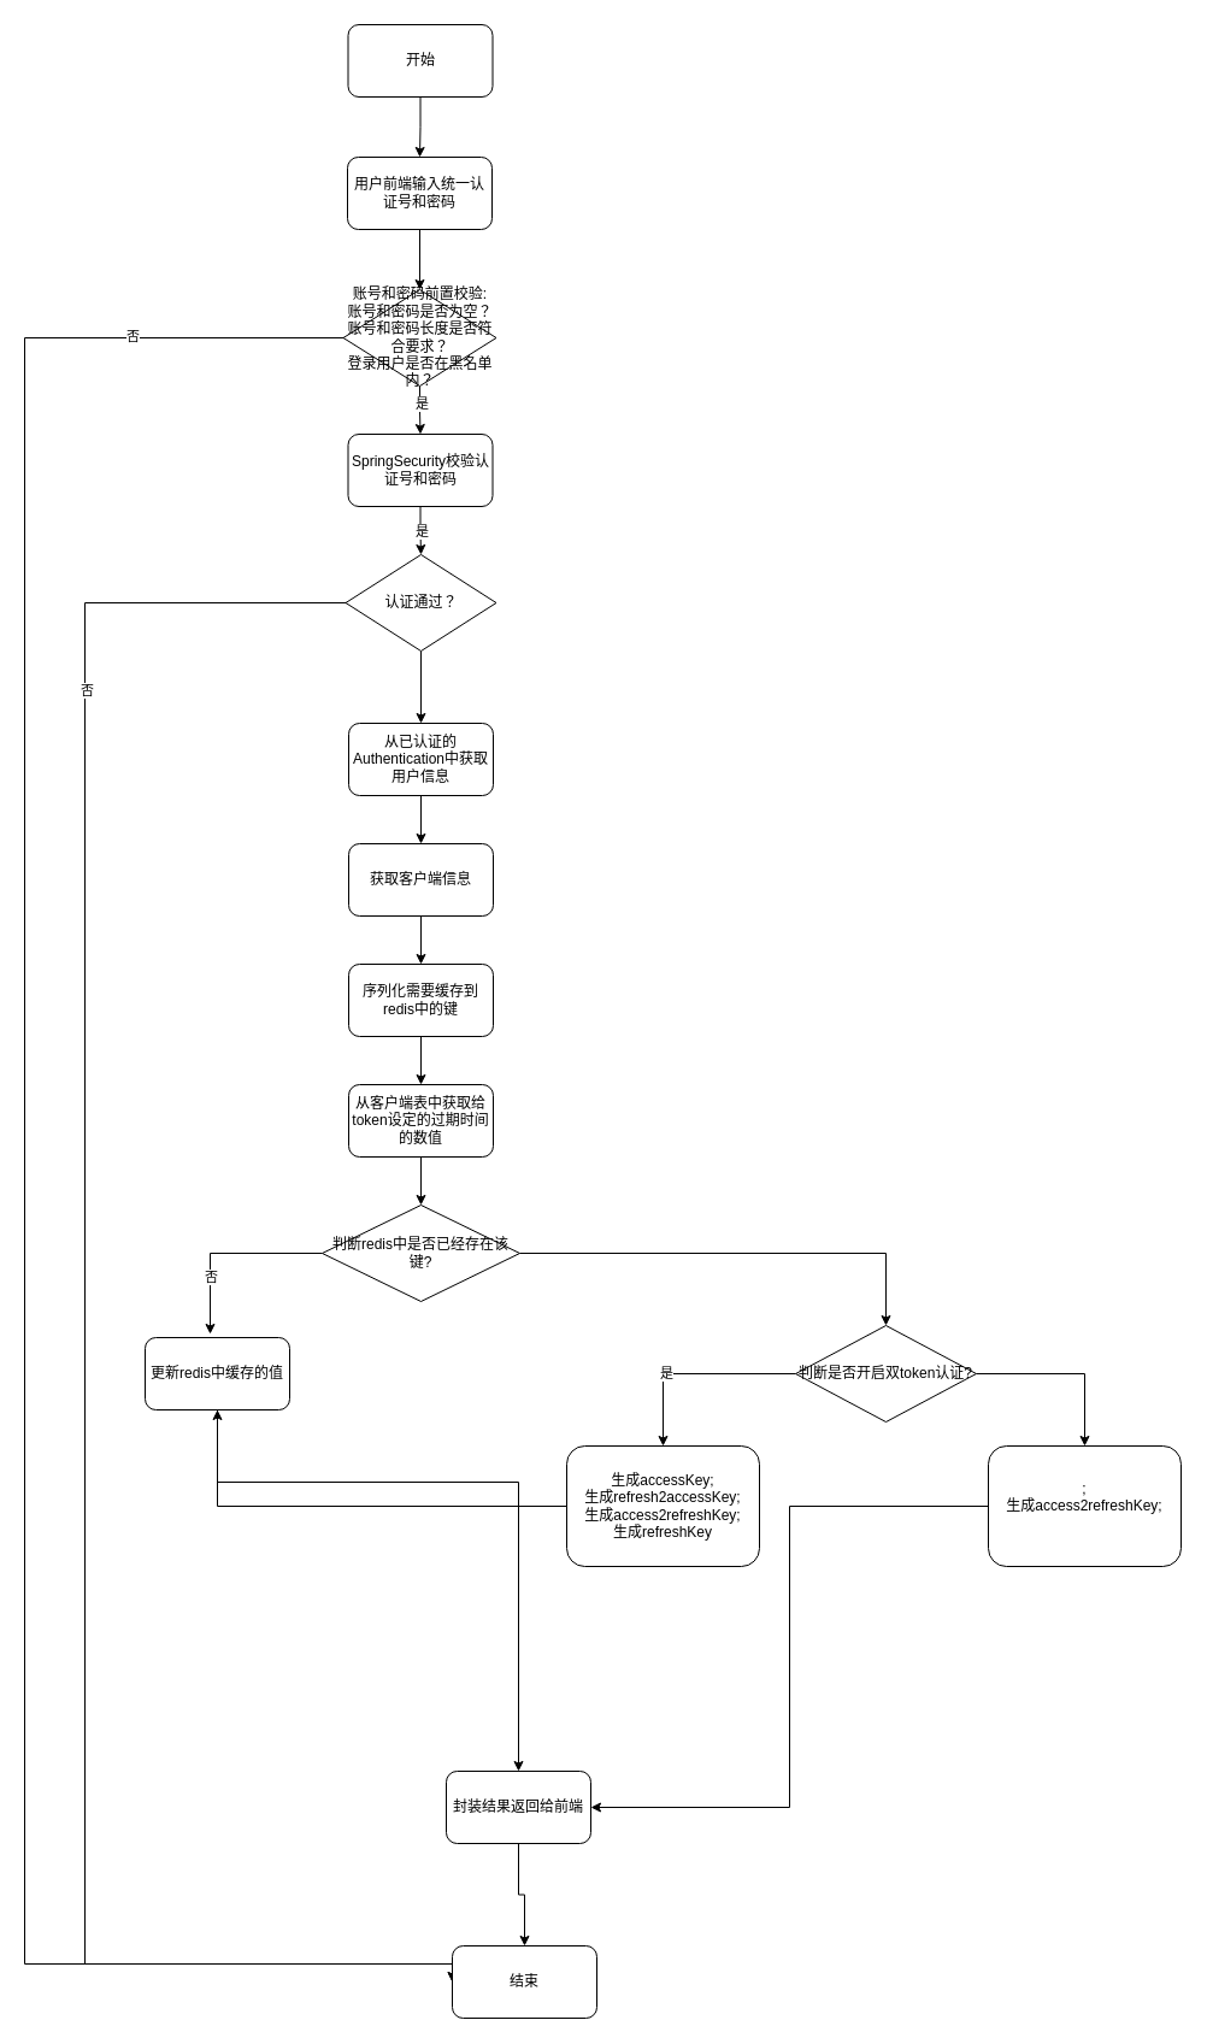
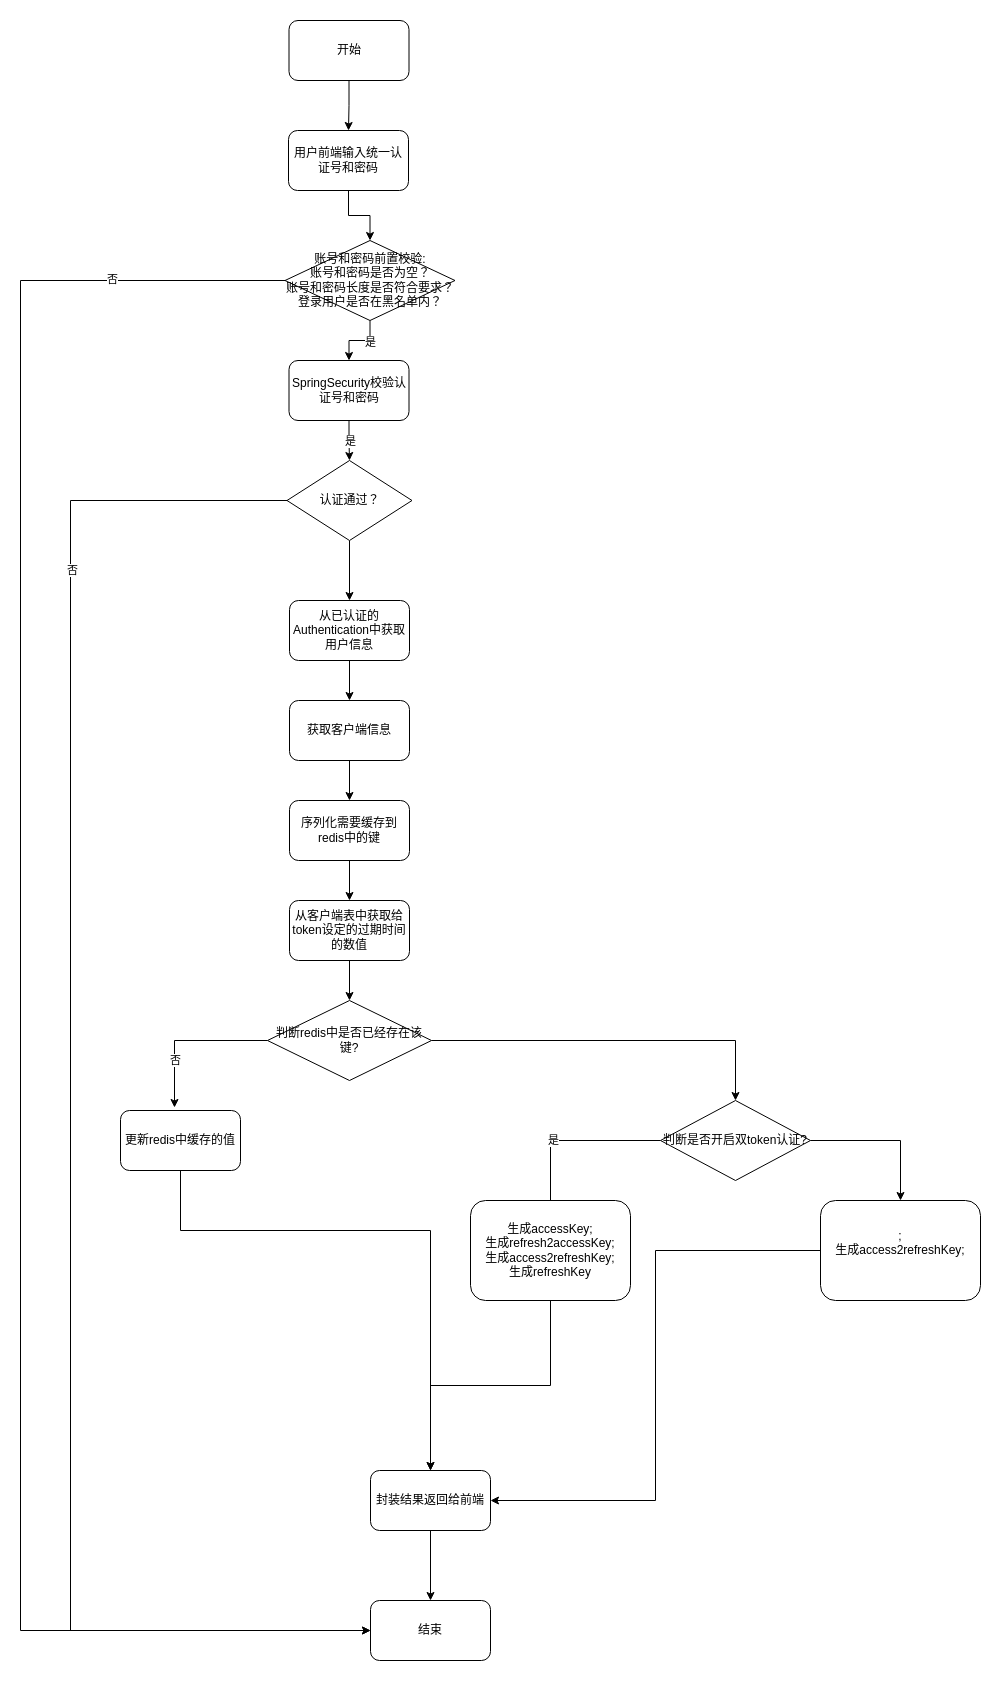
  <mxCell id="0" />
  <mxCell id="1" parent="0" />
  <mxCell id="2" value="" style="edgeStyle=orthogonalEdgeStyle;rounded=0;orthogonalLoop=1;jettySize=auto;html=1;" edge="1" parent="1" source="3" target="5"><mxGeometry relative="1" as="geometry" /></mxCell>
  <mxCell id="3" value="开始" style="rounded=1;whiteSpace=wrap;html=1;" vertex="1" parent="1"><mxGeometry x="288.5" y="20" width="120" height="60" as="geometry" /></mxCell>
  <mxCell id="4" value="" style="edgeStyle=orthogonalEdgeStyle;rounded=0;orthogonalLoop=1;jettySize=auto;html=1;" edge="1" parent="1" source="5" target="17"><mxGeometry relative="1" as="geometry" /></mxCell>
  <mxCell id="5" value="用户前端输入统一认证号和密码" style="rounded=1;whiteSpace=wrap;html=1;" vertex="1" parent="1"><mxGeometry x="288" y="130" width="120" height="60" as="geometry" /></mxCell>
  <mxCell id="6" value="" style="edgeStyle=orthogonalEdgeStyle;rounded=0;orthogonalLoop=1;jettySize=auto;html=1;" edge="1" parent="1" source="8" target="12"><mxGeometry relative="1" as="geometry" /></mxCell>
  <mxCell id="7" value="是" style="edgeLabel;html=1;align=center;verticalAlign=middle;resizable=0;points=[];" vertex="1" connectable="0" parent="6"><mxGeometry x="0.037" relative="1" as="geometry"><mxPoint as="offset" /></mxGeometry></mxCell>
  <mxCell id="8" value="SpringSecurity校验认证号和密码" style="rounded=1;whiteSpace=wrap;html=1;" vertex="1" parent="1"><mxGeometry x="288.5" y="360" width="120" height="60" as="geometry" /></mxCell>
  <mxCell id="9" value="" style="edgeStyle=orthogonalEdgeStyle;rounded=0;orthogonalLoop=1;jettySize=auto;html=1;" edge="1" parent="1" source="12" target="19"><mxGeometry relative="1" as="geometry" /></mxCell>
  <mxCell id="10" style="edgeStyle=orthogonalEdgeStyle;rounded=0;orthogonalLoop=1;jettySize=auto;html=1;entryX=0;entryY=0.5;entryDx=0;entryDy=0;" edge="1" parent="1" source="12" target="42"><mxGeometry relative="1" as="geometry"><Array as="points"><mxPoint x="70" y="500" /><mxPoint x="70" y="1630" /></Array></mxGeometry></mxCell>
  <mxCell id="11" value="否" style="edgeLabel;html=1;align=center;verticalAlign=middle;resizable=0;points=[];" vertex="1" connectable="0" parent="10"><mxGeometry x="-0.653" y="1" relative="1" as="geometry"><mxPoint as="offset" /></mxGeometry></mxCell>
  <mxCell id="12" value="认证通过？" style="rhombus;whiteSpace=wrap;html=1;" vertex="1" parent="1"><mxGeometry x="286.5" y="460" width="125" height="80" as="geometry" /></mxCell>
  <mxCell id="13" value="" style="edgeStyle=orthogonalEdgeStyle;rounded=0;orthogonalLoop=1;jettySize=auto;html=1;" edge="1" parent="1" source="17" target="8"><mxGeometry relative="1" as="geometry" /></mxCell>
  <mxCell id="14" value="是" style="edgeLabel;html=1;align=center;verticalAlign=middle;resizable=0;points=[];" vertex="1" connectable="0" parent="13"><mxGeometry x="-0.333" y="1" relative="1" as="geometry"><mxPoint as="offset" /></mxGeometry></mxCell>
  <mxCell id="15" style="edgeStyle=orthogonalEdgeStyle;rounded=0;orthogonalLoop=1;jettySize=auto;html=1;entryX=0;entryY=0.5;entryDx=0;entryDy=0;" edge="1" parent="1" source="17" target="42"><mxGeometry relative="1" as="geometry"><Array as="points"><mxPoint x="20" y="280" /><mxPoint x="20" y="1630" /></Array></mxGeometry></mxCell>
  <mxCell id="16" value="否" style="edgeLabel;html=1;align=center;verticalAlign=middle;resizable=0;points=[];" vertex="1" connectable="0" parent="15"><mxGeometry x="-0.824" y="-2" relative="1" as="geometry"><mxPoint as="offset" /></mxGeometry></mxCell>
- <mxCell id="17" value="账号和密码前置校验:&lt;div&gt;账号和密码是否为空？&lt;/div&gt;&lt;div&gt;账号和密码长度是否符合要求？&lt;/div&gt;&lt;div&gt;登录用户是否在黑名单内？&lt;/div&gt;" style="rhombus;whiteSpace=wrap;html=1;" vertex="1" parent="1"><mxGeometry x="284.5" y="240" width="127" height="80" as="geometry" /></mxCell>
+ <mxCell id="17" value="账号和密码前置校验:&lt;div&gt;账号和密码是否为空？&lt;/div&gt;&lt;div&gt;账号和密码长度是否符合要求？&lt;/div&gt;&lt;div&gt;登录用户是否在黑名单内？&lt;/div&gt;" style="rhombus;whiteSpace=wrap;html=1;" vertex="1" parent="1"><mxGeometry x="284.5" y="240" width="170" height="80" as="geometry" /></mxCell>
  <mxCell id="18" value="" style="edgeStyle=orthogonalEdgeStyle;rounded=0;orthogonalLoop=1;jettySize=auto;html=1;" edge="1" parent="1" source="19" target="21"><mxGeometry relative="1" as="geometry" /></mxCell>
  <mxCell id="19" value="从已认证的Authentication中获取用户信息" style="rounded=1;whiteSpace=wrap;html=1;" vertex="1" parent="1"><mxGeometry x="289" y="600" width="120" height="60" as="geometry" /></mxCell>
  <mxCell id="20" value="" style="edgeStyle=orthogonalEdgeStyle;rounded=0;orthogonalLoop=1;jettySize=auto;html=1;" edge="1" parent="1" source="21" target="23"><mxGeometry relative="1" as="geometry" /></mxCell>
  <mxCell id="21" value="获取客户端信息" style="rounded=1;whiteSpace=wrap;html=1;" vertex="1" parent="1"><mxGeometry x="289" y="700" width="120" height="60" as="geometry" /></mxCell>
  <mxCell id="22" value="" style="edgeStyle=orthogonalEdgeStyle;rounded=0;orthogonalLoop=1;jettySize=auto;html=1;" edge="1" parent="1" source="23" target="25"><mxGeometry relative="1" as="geometry" /></mxCell>
  <mxCell id="23" value="序列化需要缓存到redis中的键" style="rounded=1;whiteSpace=wrap;html=1;" vertex="1" parent="1"><mxGeometry x="289" y="800" width="120" height="60" as="geometry" /></mxCell>
  <mxCell id="24" value="" style="edgeStyle=orthogonalEdgeStyle;rounded=0;orthogonalLoop=1;jettySize=auto;html=1;" edge="1" parent="1" source="25" target="27"><mxGeometry relative="1" as="geometry" /></mxCell>
  <mxCell id="25" value="从客户端表中获取给token设定的过期时间的数值" style="rounded=1;whiteSpace=wrap;html=1;" vertex="1" parent="1"><mxGeometry x="289" y="900" width="120" height="60" as="geometry" /></mxCell>
  <mxCell id="26" style="edgeStyle=orthogonalEdgeStyle;rounded=0;orthogonalLoop=1;jettySize=auto;html=1;entryX=0.5;entryY=0;entryDx=0;entryDy=0;" edge="1" parent="1" source="27" target="35"><mxGeometry relative="1" as="geometry" /></mxCell>
  <mxCell id="27" value="判断redis中是否已经存在该键?" style="rhombus;whiteSpace=wrap;html=1;" vertex="1" parent="1"><mxGeometry x="267" y="1000" width="164" height="80" as="geometry" /></mxCell>
  <mxCell id="28" style="edgeStyle=orthogonalEdgeStyle;rounded=0;orthogonalLoop=1;jettySize=auto;html=1;entryX=0.5;entryY=0;entryDx=0;entryDy=0;" edge="1" parent="1" source="29" target="41"><mxGeometry relative="1" as="geometry"><Array as="points"><mxPoint x="180" y="1230" /><mxPoint x="430" y="1230" /></Array></mxGeometry></mxCell>
  <mxCell id="29" value="更新redis中缓存的值" style="rounded=1;whiteSpace=wrap;html=1;" vertex="1" parent="1"><mxGeometry x="120" y="1110" width="120" height="60" as="geometry" /></mxCell>
  <mxCell id="30" style="edgeStyle=orthogonalEdgeStyle;rounded=0;orthogonalLoop=1;jettySize=auto;html=1;entryX=0.45;entryY=-0.05;entryDx=0;entryDy=0;entryPerimeter=0;" edge="1" parent="1" source="27" target="29"><mxGeometry relative="1" as="geometry" /></mxCell>
  <mxCell id="31" value="否" style="edgeLabel;html=1;align=center;verticalAlign=middle;resizable=0;points=[];" vertex="1" connectable="0" parent="30"><mxGeometry x="0.397" relative="1" as="geometry"><mxPoint as="offset" /></mxGeometry></mxCell>
- <mxCell id="32" style="edgeStyle=orthogonalEdgeStyle;rounded=0;orthogonalLoop=1;jettySize=auto;html=1;entryX=0.5;entryY=0;entryDx=0;entryDy=0;" edge="1" parent="1" source="35" target="37"><mxGeometry relative="1" as="geometry" /></mxCell>
+ <mxCell id="32" style="edgeStyle=orthogonalEdgeStyle;rounded=0;orthogonalLoop=1;jettySize=auto;html=1;entryX=0.5;entryY=0;entryDx=0;entryDy=0;endArrow=none;" edge="1" parent="1" source="35" target="37"><mxGeometry relative="1" as="geometry" /></mxCell>
  <mxCell id="33" value="是" style="edgeLabel;html=1;align=center;verticalAlign=middle;resizable=0;points=[];" vertex="1" connectable="0" parent="32"><mxGeometry x="0.273" y="-2" relative="1" as="geometry"><mxPoint y="1" as="offset" /></mxGeometry></mxCell>
  <mxCell id="34" style="edgeStyle=orthogonalEdgeStyle;rounded=0;orthogonalLoop=1;jettySize=auto;html=1;" edge="1" parent="1" source="35" target="39"><mxGeometry relative="1" as="geometry" /></mxCell>
  <mxCell id="35" value="判断是否开启双token认证?" style="rhombus;whiteSpace=wrap;html=1;" vertex="1" parent="1"><mxGeometry x="660" y="1100" width="150" height="80" as="geometry" /></mxCell>
- <mxCell id="36" style="edgeStyle=orthogonalEdgeStyle;rounded=0;orthogonalLoop=1;jettySize=auto;html=1;" edge="1" parent="1" source="37" target="29"><mxGeometry relative="1" as="geometry" /></mxCell>
+ <mxCell id="36" style="edgeStyle=orthogonalEdgeStyle;rounded=0;orthogonalLoop=1;jettySize=auto;html=1;" edge="1" parent="1" source="37" target="41"><mxGeometry relative="1" as="geometry" /></mxCell>
  <mxCell id="37" value="生成accessKey;&lt;div&gt;生成refresh2accessKey;&lt;/div&gt;&lt;div&gt;生成access2refreshKey;&lt;/div&gt;&lt;div&gt;生成refreshKey&lt;/div&gt;" style="rounded=1;whiteSpace=wrap;html=1;" vertex="1" parent="1"><mxGeometry x="470" y="1200" width="160" height="100" as="geometry" /></mxCell>
  <mxCell id="38" style="edgeStyle=orthogonalEdgeStyle;rounded=0;orthogonalLoop=1;jettySize=auto;html=1;entryX=1;entryY=0.5;entryDx=0;entryDy=0;" edge="1" parent="1" source="39" target="41"><mxGeometry relative="1" as="geometry" /></mxCell>
  <mxCell id="39" value=";&lt;div&gt;&lt;span style=&quot;background-color: initial;&quot;&gt;生成access2refreshKey;&lt;/span&gt;&lt;br&gt;&lt;/div&gt;&lt;div&gt;&lt;br&gt;&lt;/div&gt;" style="rounded=1;whiteSpace=wrap;html=1;" vertex="1" parent="1"><mxGeometry x="820" y="1200" width="160" height="100" as="geometry" /></mxCell>
  <mxCell id="40" value="" style="edgeStyle=orthogonalEdgeStyle;rounded=0;orthogonalLoop=1;jettySize=auto;html=1;" edge="1" parent="1" source="41" target="42"><mxGeometry relative="1" as="geometry" /></mxCell>
  <mxCell id="41" value="封装结果返回给前端" style="rounded=1;whiteSpace=wrap;html=1;" vertex="1" parent="1"><mxGeometry x="370" y="1470" width="120" height="60" as="geometry" /></mxCell>
- <mxCell id="42" value="结束" style="rounded=1;whiteSpace=wrap;html=1;" vertex="1" parent="1"><mxGeometry x="375" y="1615" width="120" height="60" as="geometry" /></mxCell>
+ <mxCell id="42" value="结束" style="rounded=1;whiteSpace=wrap;html=1;" vertex="1" parent="1"><mxGeometry x="370" y="1600" width="120" height="60" as="geometry" /></mxCell>
